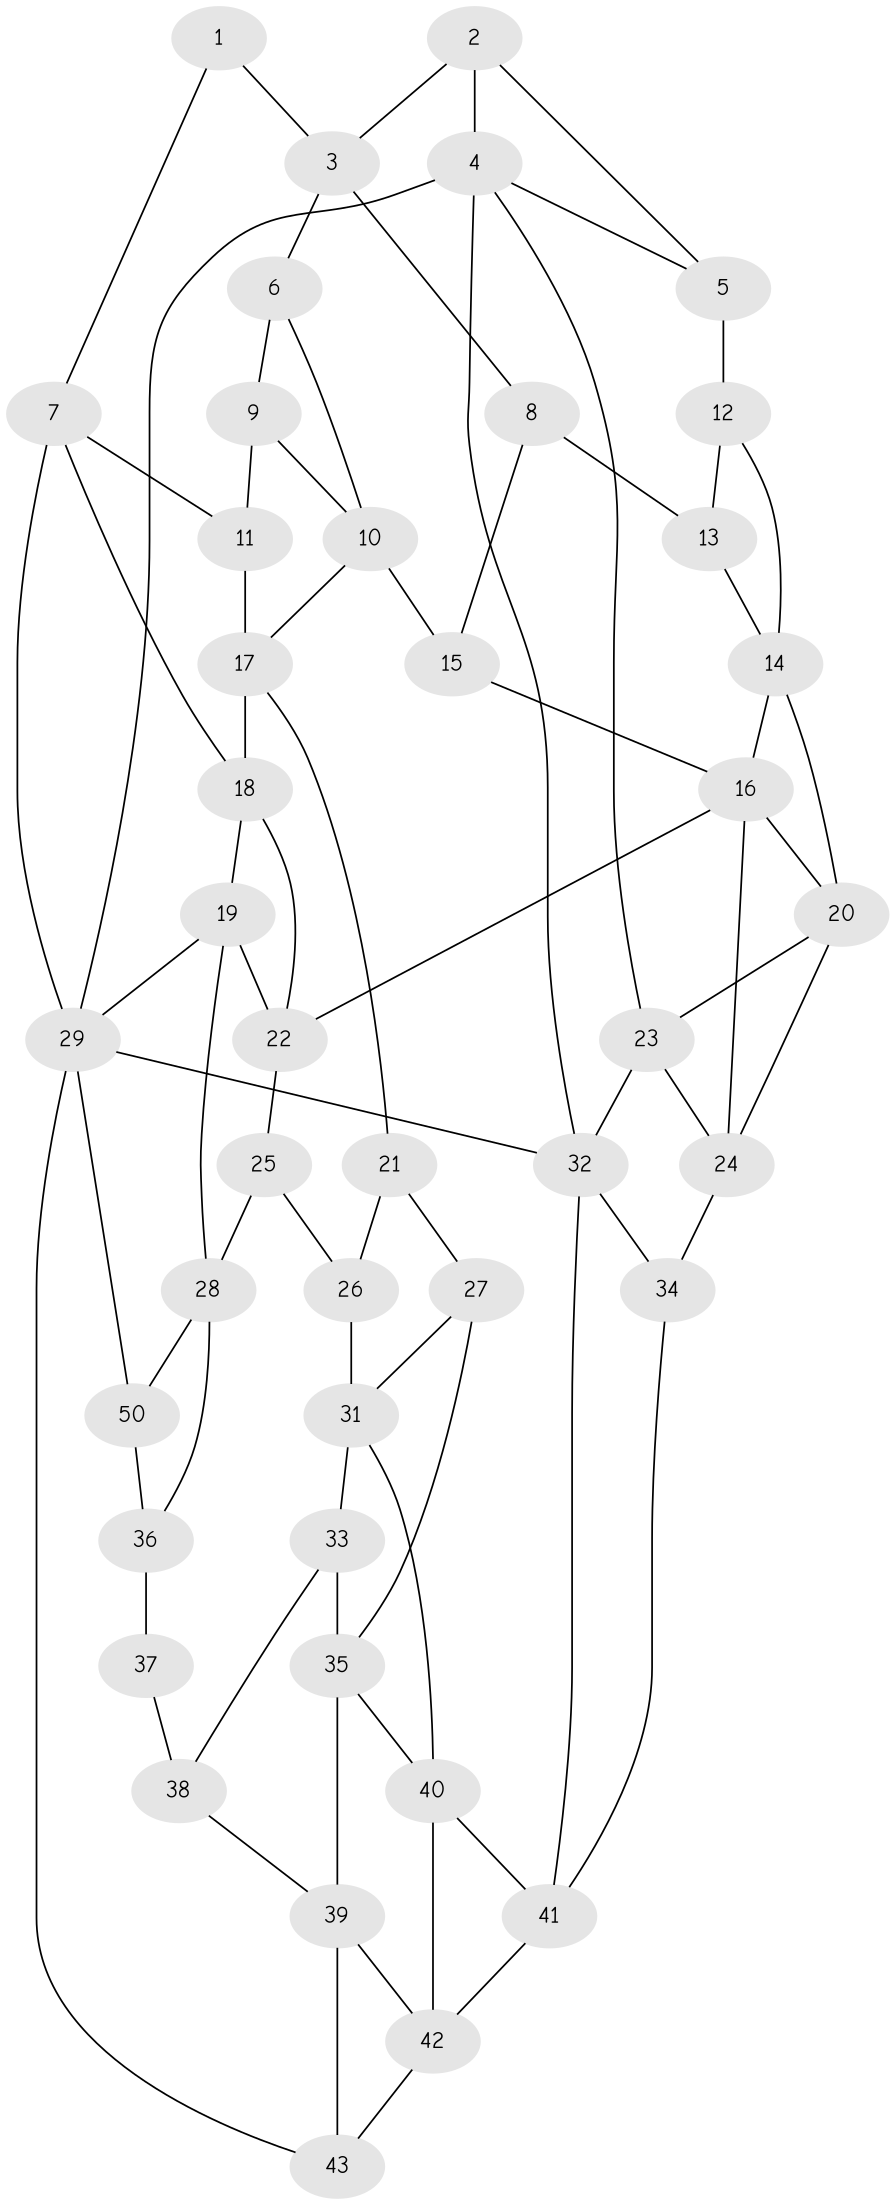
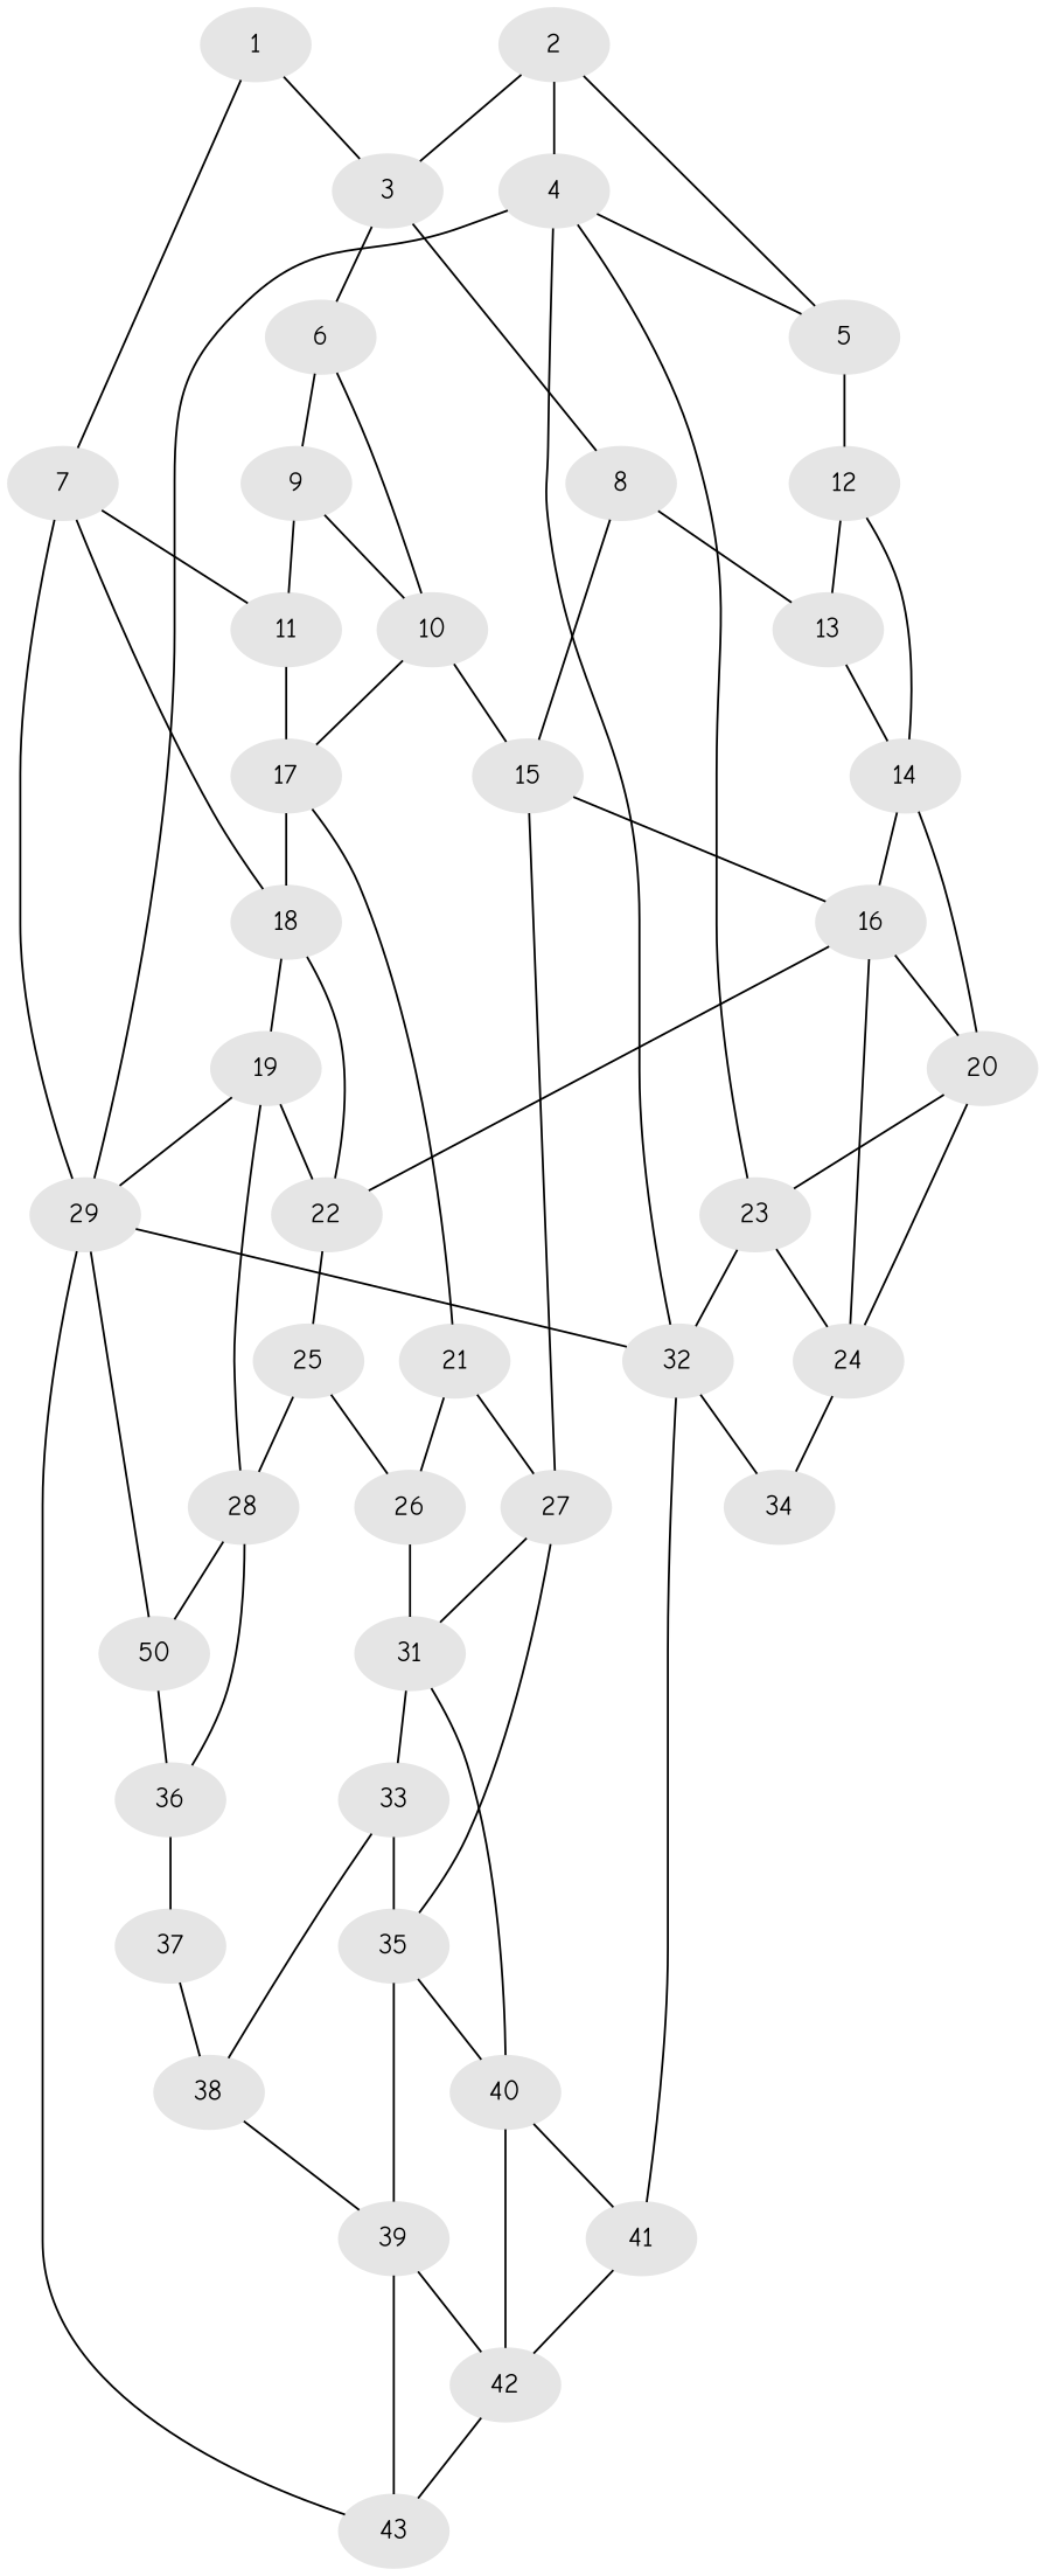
  graph {
    fontname="Comic Neue"
    node [color=gray90 fontname="Comic Neue" style=filled]
    edge [fontname="Comic Neue" weight=1.0]
    1
    3
    7
    6
    8
    29
    11
    18
    2
    4
    5
    23
    32
    12
    9
    10
    13
    15
    24
    n20 [label=50]
    43
    34
    41
    14
    17
    19
    22
    16
    27
    21
    20
    31
    35
    26
    28
    25
    36
    33
    40
    39
    37
    38
    42
    1 -- 3
    1 -- 7
    3 -- 6
    3 -- 8
    7 -- 29
    7 -- 11
    7 -- 18
    6 -- 9
    6 -- 10
    8 -- 13 [weight=2.0]
    8 -- 15
    29 -- 32
    29 -- n20
    29 -- 43
    11 -- 17
    18 -- 19
    18 -- 22
    2 -- 3
    2 -- 4
    2 -- 5
    4 -- 29
    4 -- 5
    4 -- 23
    4 -- 32
    5 -- 12 [weight=2.0]
    23 -- 32
    23 -- 24
    32 -- 34
    32 -- 41
    12 -- 13
    12 -- 14
    9 -- 11 [weight=2.0]
    9 -- 10
    10 -- 15
    10 -- 17
    13 -- 14
    15 -- 16
+   15 -- 27
    24 -- 34
    n20 -- 36
-   34 -- 41
    41 -- 42
    14 -- 16
    14 -- 20
    17 -- 18
    17 -- 21
    19 -- 29
    19 -- 22
    19 -- 28
    22 -- 25
    16 -- 24
    16 -- 22
    16 -- 20
    27 -- 31
    27 -- 35
    21 -- 27
    21 -- 26
    20 -- 23
    20 -- 24
    31 -- 33
    31 -- 40
    35 -- 40
    35 -- 39
    26 -- 31 [weight=2.0]
    28 -- n20
    28 -- 36
    25 -- 26
    25 -- 28
    36 -- 37 [weight=2.0]
    33 -- 35
    33 -- 38
    40 -- 41
    40 -- 42
    39 -- 43
    39 -- 42
    37 -- 38 [weight=2.0]
    38 -- 39
    42 -- 43
  }
